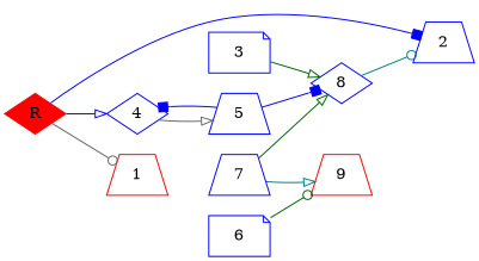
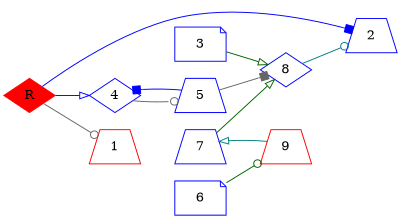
  digraph {
    rankdir=LR
    node [color=blue shape=trapezium]
    edge [arrowhead=onormal color=blue]
    3 [shape=note]
    8 [shape=diamond]
    2
    4 [shape=diamond]
    5
    6 [shape=note]
    9 [color=red]
    7
    R [color=red fillcolor="#ff0000" shape=diamond style=filled]
    1 [color=red]
    3 -> 8 [color=darkgreen]
    8 -> 2 [arrowhead=odot color=teal]
-   4 -> 5 [color=gray40]
-   5 -> 8 [arrowhead=box]
+   4 -> 5 [arrowhead=odot color=gray40]
+   5 -> 8 [arrowhead=box color=gray40]
    5 -> 4 [arrowhead=box]
    6 -> 9 [arrowhead=odot color=darkgreen]
    7 -> 8 [color=darkgreen]
-   7 -> 9 [color=teal]
+   9 -> 7 [color=teal]
    R -> 2 [arrowhead=box]
    R -> 4
    R -> 1 [arrowhead=odot color=gray40]
  }
